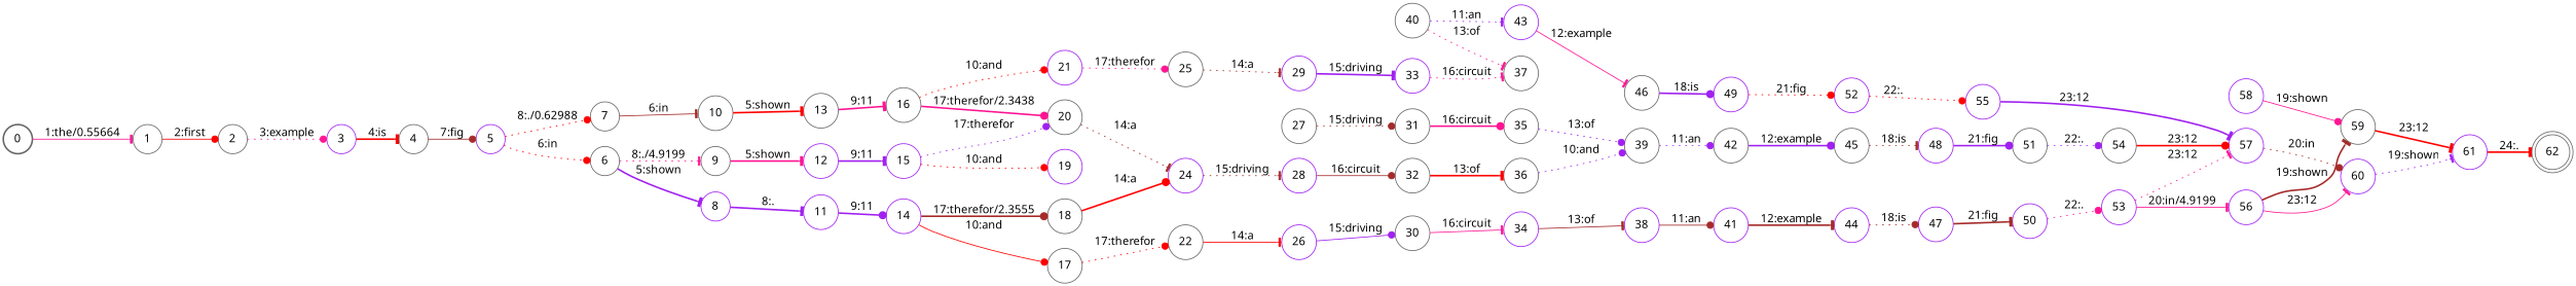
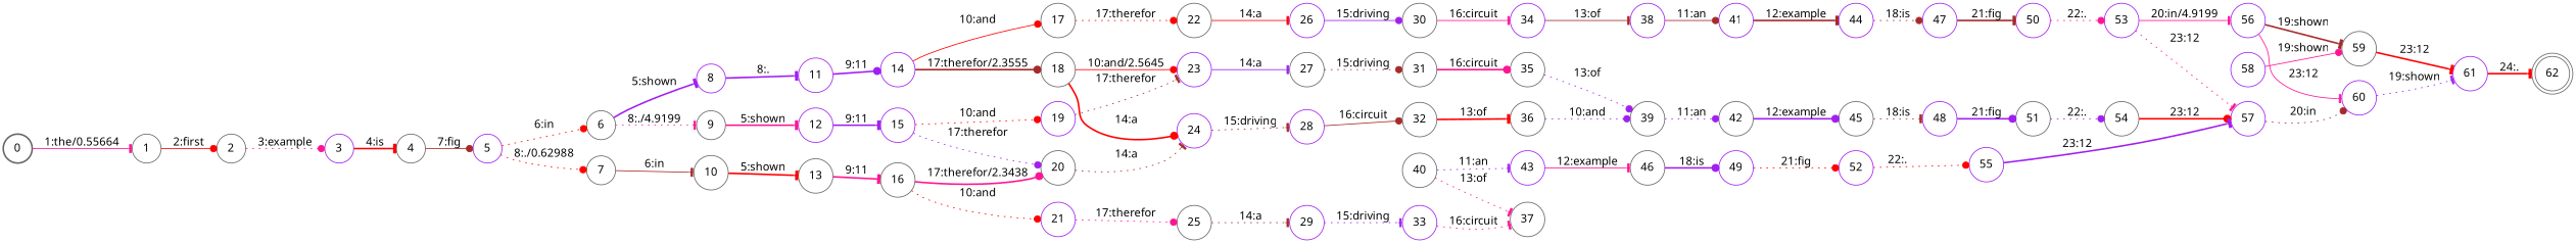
  digraph {
    fontname="Noto Sans"
    nodesep=0.25
    rankdir=LR
    ranksep=0.4
    node [color=purple fontname="Noto Sans" fontsize=14 shape=circle style=solid]
    edge [arrowhead=tee color=red fontname="Noto Sans" fontsize=14 style=dotted]
    n1 [color=gray40 label=0 style=bold]
    n2 [color=gray40 label=1]
    n3 [color=gray40 label=2]
    n4 [label=3]
    n5 [color=gray40 label=4]
    n6 [label=5]
    n7 [color=gray40 label=6]
    n8 [color=gray40 label=7]
    n9 [label=8]
    n10 [color=gray40 label=9]
    n11 [color=gray40 label=10]
    n12 [label=11]
    n13 [label=12]
    n14 [color=gray40 label=13]
    n15 [label=14]
    n16 [label=15]
    n17 [color=gray40 label=16]
    n18 [color=gray40 label=17]
    n19 [color=gray40 label=18]
    n20 [label=19]
    n21 [color=gray40 label=20]
    n22 [label=21]
    n23 [color=gray40 label=22]
+   n24 [label=23]
    n25 [label=24]
    n26 [color=gray40 label=25]
    n27 [label=26]
    n28 [color=gray40 label=27]
    n29 [label=28]
    n30 [label=29]
    n31 [color=gray40 label=30]
    n32 [color=gray40 label=31]
    n33 [color=gray40 label=32]
    n34 [label=33]
    n35 [label=34]
    n36 [color=gray40 label=35]
    n37 [color=gray40 label=36]
    n38 [color=gray40 label=37]
    n39 [label=38]
    n40 [color=gray40 label=39]
    n41 [label=41]
    n42 [color=gray40 label=42]
    n43 [color=gray40 label=40]
    n44 [label=43]
    n45 [label=44]
    n46 [color=gray40 label=45]
    n47 [color=gray40 label=46]
    n48 [label=47]
    n49 [label=48]
    n50 [label=49]
    n51 [label=50]
    n52 [color=gray40 label=51]
    n53 [label=52]
    n54 [label=53]
    n55 [color=gray40 label=54]
    n56 [label=55]
    n57 [label=56]
    n58 [label=57]
    n59 [color=gray40 label=59]
    n60 [label=60]
    n61 [label=58]
    n62 [label=61]
    n63 [color=gray40 label=62 shape=doublecircle]
    n1 -> n2 [color=deeppink label="1:the/0.55664" style=solid]
    n2 -> n3 [arrowhead=dot label="2:first" style=solid]
    n3 -> n4 [arrowhead=dot color=deeppink label="3:example"]
    n4 -> n5 [label="4:is" style=bold]
    n5 -> n6 [arrowhead=dot color=brown label="7:fig" style=solid]
    n6 -> n7 [arrowhead=dot label="6:in"]
    n6 -> n8 [arrowhead=dot label="8:./0.62988"]
    n7 -> n9 [color=purple label="5:shown" style=bold]
    n7 -> n10 [color=deeppink label="8:./4.9199"]
    n8 -> n11 [color=brown label="6:in" style=solid]
    n9 -> n12 [color=purple label="8:." style=bold]
    n10 -> n13 [color=deeppink label="5:shown" style=bold]
    n11 -> n14 [label="5:shown" style=bold]
    n12 -> n15 [arrowhead=dot color=purple label="9:11" style=bold]
    n13 -> n16 [color=purple label="9:11" style=bold]
    n14 -> n17 [color=deeppink label="9:11" style=bold]
    n15 -> n18 [arrowhead=dot label="10:and" style=solid]
    n15 -> n19 [arrowhead=dot color=brown label="17:therefor/2.3555" style=bold]
    n16 -> n20 [arrowhead=dot label="10:and"]
    n16 -> n21 [arrowhead=dot color=purple label="17:therefor"]
    n17 -> n21 [arrowhead=dot color=deeppink label="17:therefor/2.3438" style=bold]
    n17 -> n22 [arrowhead=dot label="10:and"]
    n18 -> n23 [arrowhead=dot label="17:therefor"]
+   n19 -> n24 [arrowhead=dot label="10:and/2.5645" style=solid]
    n19 -> n25 [arrowhead=dot label="14:a" style=bold]
+   n20 -> n24 [color=brown label="17:therefor"]
    n21 -> n25 [color=brown label="14:a"]
    n22 -> n26 [arrowhead=dot color=deeppink label="17:therefor"]
    n23 -> n27 [label="14:a" style=solid]
+   n24 -> n28 [color=purple label="14:a" style=solid]
    n25 -> n29 [color=brown label="15:driving"]
    n26 -> n30 [color=brown label="14:a"]
    n27 -> n31 [arrowhead=dot color=purple label="15:driving" style=solid]
    n28 -> n32 [arrowhead=dot color=brown label="15:driving"]
    n29 -> n33 [arrowhead=dot color=brown label="16:circuit" style=solid]
-   n30 -> n34 [color=purple label="15:driving" style=bold]
+   n30 -> n34 [color=purple label="15:driving"]
    n31 -> n35 [color=deeppink label="16:circuit" style=solid]
    n32 -> n36 [arrowhead=dot color=deeppink label="16:circuit" style=bold]
    n33 -> n37 [label="13:of" style=bold]
    n34 -> n38 [color=deeppink label="16:circuit"]
    n35 -> n39 [color=brown label="13:of" style=solid]
    n36 -> n40 [arrowhead=dot color=purple label="13:of"]
    n37 -> n40 [arrowhead=dot color=purple label="10:and"]
    n39 -> n41 [arrowhead=dot color=brown label="11:an" style=solid]
    n40 -> n42 [arrowhead=dot color=purple label="11:an"]
    n41 -> n45 [color=brown label="12:example" style=bold]
    n42 -> n46 [arrowhead=dot color=purple label="12:example" style=bold]
    n43 -> n38 [color=deeppink label="13:of"]
    n43 -> n44 [color=purple label="11:an"]
    n44 -> n47 [color=deeppink label="12:example" style=solid]
    n45 -> n48 [arrowhead=dot color=brown label="18:is"]
    n46 -> n49 [color=brown label="18:is"]
    n47 -> n50 [arrowhead=dot color=purple label="18:is" style=bold]
    n48 -> n51 [color=brown label="21:fig" style=bold]
    n49 -> n52 [arrowhead=dot color=purple label="21:fig" style=bold]
    n50 -> n53 [arrowhead=dot label="21:fig"]
    n51 -> n54 [arrowhead=dot color=deeppink label="22:."]
    n52 -> n55 [arrowhead=dot color=purple label="22:."]
    n53 -> n56 [arrowhead=dot label="22:."]
    n54 -> n57 [color=deeppink label="20:in/4.9199" style=solid]
    n54 -> n58 [color=deeppink label="23:12"]
    n55 -> n58 [arrowhead=dot label="23:12" style=bold]
    n56 -> n58 [color=purple label="23:12" style=bold]
    n57 -> n59 [color=brown label="19:shown" style=bold]
    n57 -> n60 [color=deeppink label="23:12" style=solid]
    n58 -> n60 [arrowhead=dot color=brown label="20:in"]
    n59 -> n62 [label="23:12" style=bold]
    n60 -> n62 [color=purple label="19:shown"]
    n61 -> n59 [arrowhead=dot color=deeppink label="19:shown" style=solid]
    n62 -> n63 [label="24:." style=bold]
  }
